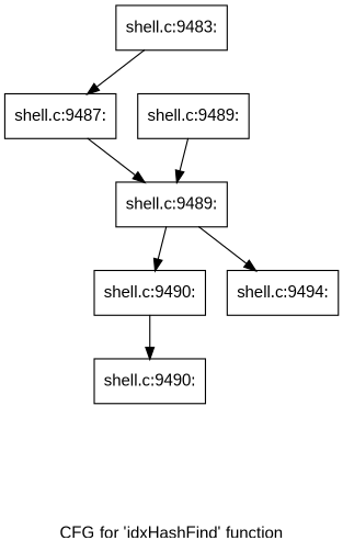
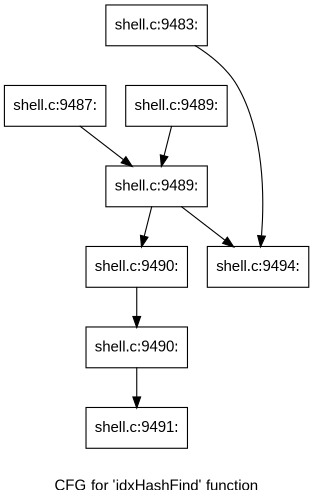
  digraph {
    fontname="Liberation Sans"
    label="CFG for 'idxHashFind' function"
    node [fontname="Liberation Sans" shape=record]
    edge [fontname="Liberation Sans"]
    n1 [label="{shell.c:9483:}"]
    n2 [label="{shell.c:9487:}"]
    n3 [label="{shell.c:9489:}"]
    n4 [label="{shell.c:9490:}"]
    n5 [label="{shell.c:9494:}"]
    n6 [label="{shell.c:9490:}"]
+   n7 [label="{shell.c:9491:}"]
    n8 [label="{shell.c:9489:}"]
-   n1 -> n2
+   n1 -> n5
    n2 -> n3
    n3 -> n4
    n3 -> n5
    n4 -> n6
+   n6 -> n7
    n8 -> n3
  }
